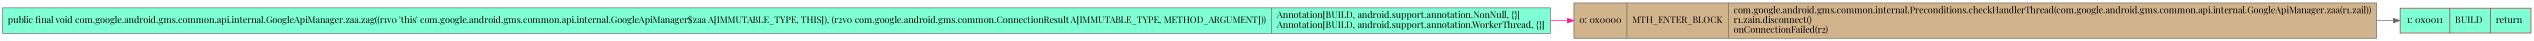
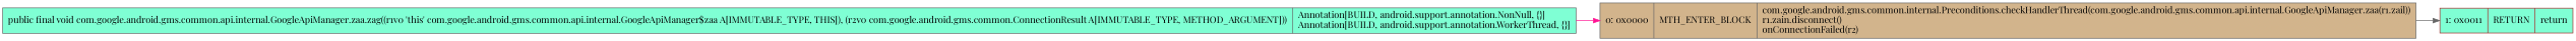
  digraph {
    rankdir=LR
    fontname="Playfair Display"
    node [shape=record style=filled fillcolor=aquamarine color=gray40 fontname="Playfair Display"]
    edge [fontname="Playfair Display"]
    n1 [label="{0\:\ 0x0000|MTH_ENTER_BLOCK\l|com.google.android.gms.common.internal.Preconditions.checkHandlerThread(com.google.android.gms.common.api.internal.GoogleApiManager.zaa(r1.zail))\lr1.zain.disconnect()\lonConnectionFailed(r2)\l}" fillcolor=tan]
-   n2 [label="{1\:\ 0x0011|BUILD\l|return\l}" color=brown]
+   n2 [label="{1\:\ 0x0011|RETURN\l|return\l}" color=brown]
    n3 [label="{public final void com.google.android.gms.common.api.internal.GoogleApiManager.zaa.zag((r1v0 'this' com.google.android.gms.common.api.internal.GoogleApiManager$zaa A[IMMUTABLE_TYPE, THIS]), (r2v0 com.google.android.gms.common.ConnectionResult A[IMMUTABLE_TYPE, METHOD_ARGUMENT]))  | Annotation[BUILD, android.support.annotation.NonNull, \{\}]\lAnnotation[BUILD, android.support.annotation.WorkerThread, \{\}]\l}"]
    n1 -> n2 [color=gray40]
    n3 -> n1 [color=deeppink]
  }
